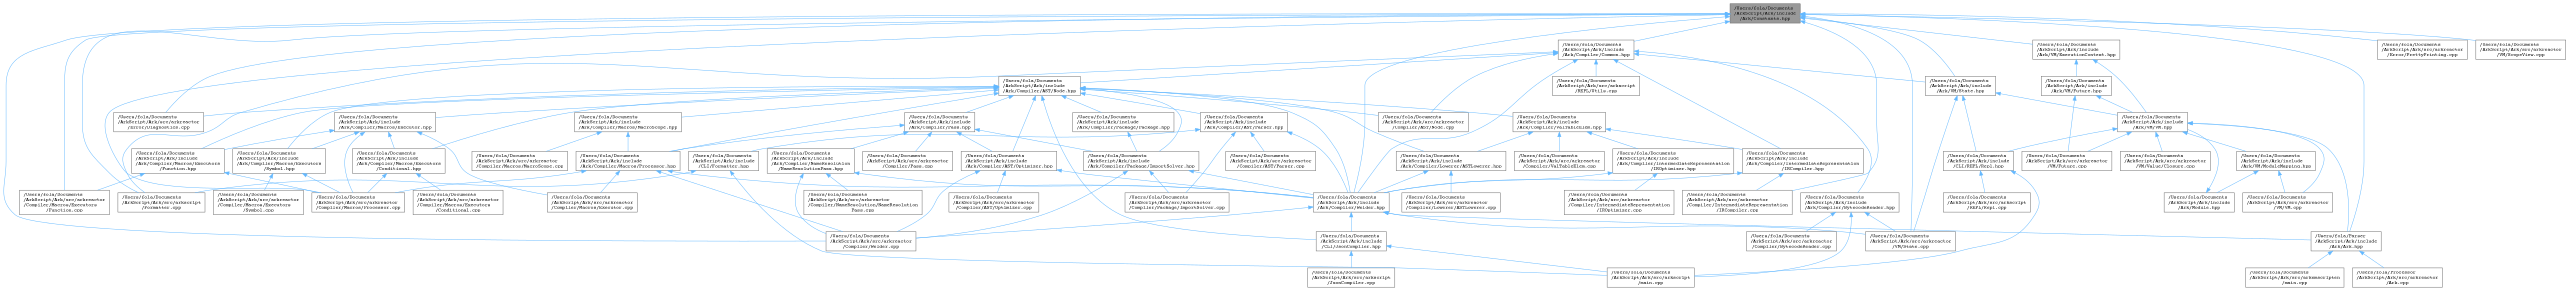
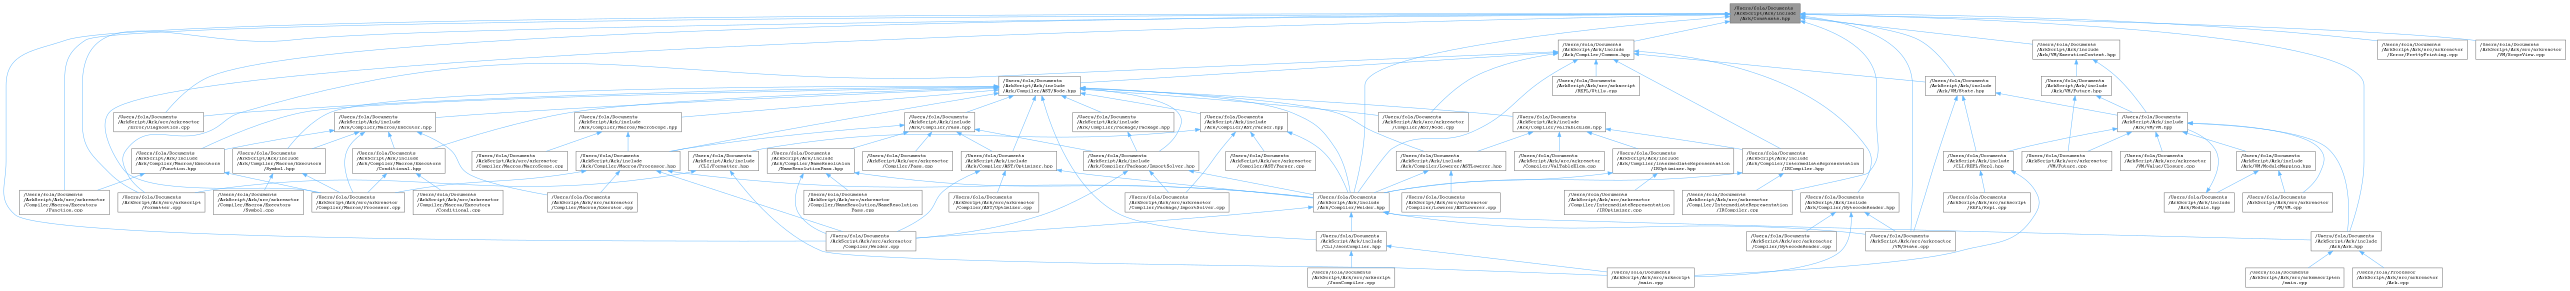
  digraph {
    fontname="Courier Prime"
    node [color=grey40 fillcolor=white fontname="Courier Prime" fontsize=10 shape=box style=filled]
    edge [color=steelblue1 dir=back fontname="Courier Prime" fontsize=10 labelfontname=Helvetica labelfontsize=10 style=solid]
    n1 [color=gray40 fillcolor=grey60 fontcolor=black height=0.2 label="/Users/fola/Documents\l/ArkScript/Ark/include\l/Ark/Constants.hpp" width=0.4]
-   n2 [height=0.2 label="/Users/fola/Parser\l/ArkScript/Ark/include\l/Ark/Ark.hpp" width=0.4]
+   n2 [height=0.2 label="/Users/fola/Documents\l/ArkScript/Ark/include\l/Ark/Ark.hpp" width=0.4]
    n3 [height=0.2 label="/Users/fola/Documents\l/ArkScript/Ark/include\l/Ark/Compiler/Common.hpp" width=0.4]
    n4 [height=0.2 label="/Users/fola/Documents\l/ArkScript/Ark/include\l/Ark/Compiler/Welder.hpp" width=0.4]
    n5 [height=0.2 label="/Users/fola/Documents\l/ArkScript/Ark/src/arkreactor\l/Compiler/Welder.cpp" width=0.4]
    n6 [height=0.2 label="/Users/fola/Documents\l/ArkScript/Ark/src/arkreactor\l/VM/State.cpp" width=0.4]
    n7 [height=0.2 label="/Users/fola/Documents\l/ArkScript/Ark/src/arkscript\l/Formatter.cpp" width=0.4]
    n8 [height=0.2 label="/Users/fola/Documents\l/ArkScript/Ark/src/arkreactor\l/Compiler/Macros/Processor.cpp" width=0.4]
    n9 [height=0.2 label="/Users/fola/Documents\l/ArkScript/Ark/src/arkreactor\l/Compiler/Macros/Executors\l/Function.cpp" width=0.4]
    n10 [height=0.2 label="/Users/fola/Documents\l/ArkScript/Ark/src/arkreactor\l/Compiler/IntermediateRepresentation\l/IRCompiler.cpp" width=0.4]
    n11 [height=0.2 label="/Users/fola/Documents\l/ArkScript/Ark/src/arkreactor\l/Error/Diagnostics.cpp" width=0.4]
    n12 [height=0.2 label="/Users/fola/Documents\l/ArkScript/Ark/include\l/Ark/VM/State.hpp" width=0.4]
    n13 [height=0.2 label="/Users/fola/Documents\l/ArkScript/Ark/include\l/Ark/VM/ExecutionContext.hpp" width=0.4]
    n14 [height=0.2 label="/Users/fola/Documents\l/ArkScript/Ark/src/arkreactor\l/Error/PrettyPrinting.cpp" width=0.4]
    n15 [height=0.2 label="/Users/fola/Documents\l/ArkScript/Ark/src/arkreactor\l/VM/ScopeView.cpp" width=0.4]
    n16 [height=0.2 label="/Users/fola/Documents\l/ArkScript/Ark/src/arkemscripten\l/main.cpp" width=0.4]
    n17 [height=0.2 label="/Users/fola/Processor\l/ArkScript/Ark/src/arkreactor\l/Ark.cpp" width=0.4]
    n18 [height=0.2 label="/Users/fola/Documents\l/ArkScript/Ark/include\l/Ark/Compiler/AST/Node.hpp" width=0.4]
    n19 [height=0.2 label="/Users/fola/Documents\l/ArkScript/Ark/include\l/Ark/Compiler/IntermediateRepresentation\l/IRCompiler.hpp" width=0.4]
    n20 [height=0.2 label="/Users/fola/Documents\l/ArkScript/Ark/src/arkreactor\l/Compiler/AST/Node.cpp" width=0.4]
    n21 [height=0.2 label="/Users/fola/Documents\l/ArkScript/Ark/include\l/Ark/Compiler/BytecodeReader.hpp" width=0.4]
    n22 [height=0.2 label="/Users/fola/Documents\l/ArkScript/Ark/src/arkscript\l/REPL/Utils.cpp" width=0.4]
    n23 [height=0.2 label="/Users/fola/Documents\l/ArkScript/Ark/include\l/CLI/JsonCompiler.hpp" width=0.4]
    n24 [height=0.2 label="/Users/fola/Documents\l/ArkScript/Ark/include\l/Ark/VM/VM.hpp" width=0.4]
    n25 [height=0.2 label="/Users/fola/Documents\l/ArkScript/Ark/include\l/CLI/REPL/Repl.hpp" width=0.4]
    n26 [height=0.2 label="/Users/fola/Documents\l/ArkScript/Ark/include\l/Ark/VM/Future.hpp" width=0.4]
    n27 [height=0.2 label="/Users/fola/Documents\l/ArkScript/Ark/include\l/Ark/Compiler/AST/Optimizer.hpp" width=0.4]
    n28 [height=0.2 label="/Users/fola/Documents\l/ArkScript/Ark/include\l/Ark/Compiler/AST/Parser.hpp" width=0.4]
    n29 [height=0.2 label="/Users/fola/Documents\l/ArkScript/Ark/include\l/Ark/Compiler/Lowerer/ASTLowerer.hpp" width=0.4]
    n30 [height=0.2 label="/Users/fola/Documents\l/ArkScript/Ark/include\l/Ark/Compiler/Macros/Executor.hpp" width=0.4]
    n31 [height=0.2 label="/Users/fola/Documents\l/ArkScript/Ark/include\l/Ark/Compiler/Macros/Executors\l/Conditional.hpp" width=0.4]
    n32 [height=0.2 label="/Users/fola/Documents\l/ArkScript/Ark/include\l/Ark/Compiler/Macros/Executors\l/Function.hpp" width=0.4]
    n33 [height=0.2 label="/Users/fola/Documents\l/ArkScript/Ark/include\l/Ark/Compiler/Macros/Executors\l/Symbol.hpp" width=0.4]
    n34 [height=0.2 label="/Users/fola/Documents\l/ArkScript/Ark/include\l/Ark/Compiler/Macros/MacroScope.hpp" width=0.4]
    n35 [height=0.2 label="/Users/fola/Documents\l/ArkScript/Ark/include\l/Ark/Compiler/Macros/Processor.hpp" width=0.4]
    n36 [height=0.2 label="/Users/fola/Documents\l/ArkScript/Ark/include\l/Ark/Compiler/Package/ImportSolver.hpp" width=0.4]
    n37 [height=0.2 label="/Users/fola/Documents\l/ArkScript/Ark/include\l/Ark/Compiler/Package/Package.hpp" width=0.4]
    n38 [height=0.2 label="/Users/fola/Documents\l/ArkScript/Ark/include\l/Ark/Compiler/Pass.hpp" width=0.4]
    n39 [height=0.2 label="/Users/fola/Documents\l/ArkScript/Ark/include\l/Ark/Compiler/ValTableElem.hpp" width=0.4]
    n40 [height=0.2 label="/Users/fola/Documents\l/ArkScript/Ark/src/arkscript\l/main.cpp" width=0.4]
    n41 [height=0.2 label="/Users/fola/Documents\l/ArkScript/Ark/src/arkreactor\l/Compiler/BytecodeReader.cpp" width=0.4]
    n42 [height=0.2 label="/Users/fola/Documents\l/ArkScript/Ark/src/arkreactor\l/Compiler/AST/Optimizer.cpp" width=0.4]
    n43 [height=0.2 label="/Users/fola/Documents\l/ArkScript/Ark/src/arkscript\l/JsonCompiler.cpp" width=0.4]
    n44 [height=0.2 label="/Users/fola/Documents\l/ArkScript/Ark/include\l/CLI/Formatter.hpp" width=0.4]
    n45 [height=0.2 label="/Users/fola/Documents\l/ArkScript/Ark/src/arkreactor\l/Compiler/AST/Parser.cpp" width=0.4]
    n46 [height=0.2 label="/Users/fola/Documents\l/ArkScript/Ark/src/arkreactor\l/Compiler/Package/ImportSolver.cpp" width=0.4]
    n47 [height=0.2 label="/Users/fola/Documents\l/ArkScript/Ark/src/arkreactor\l/Compiler/Lowerer/ASTLowerer.cpp" width=0.4]
    n48 [height=0.2 label="/Users/fola/Documents\l/ArkScript/Ark/src/arkreactor\l/Compiler/Macros/Executor.cpp" width=0.4]
    n49 [height=0.2 label="/Users/fola/Documents\l/ArkScript/Ark/src/arkreactor\l/Compiler/Macros/Executors\l/Conditional.cpp" width=0.4]
    n50 [height=0.2 label="/Users/fola/Documents\l/ArkScript/Ark/src/arkreactor\l/Compiler/Macros/Executors\l/Symbol.cpp" width=0.4]
    n51 [height=0.2 label="/Users/fola/Documents\l/ArkScript/Ark/src/arkreactor\l/Compiler/Macros/MacroScope.cpp" width=0.4]
    n52 [height=0.2 label="/Users/fola/Documents\l/ArkScript/Ark/include\l/Ark/Compiler/NameResolution\l/NameResolutionPass.hpp" width=0.4]
    n53 [height=0.2 label="/Users/fola/Documents\l/ArkScript/Ark/src/arkreactor\l/Compiler/Pass.cpp" width=0.4]
    n54 [height=0.2 label="/Users/fola/Documents\l/ArkScript/Ark/include\l/Ark/Compiler/IntermediateRepresentation\l/IROptimizer.hpp" width=0.4]
    n55 [height=0.2 label="/Users/fola/Documents\l/ArkScript/Ark/src/arkreactor\l/Compiler/ValTableElem.cpp" width=0.4]
    n56 [height=0.2 label="/Users/fola/Documents\l/ArkScript/Ark/src/arkreactor\l/Compiler/NameResolution/NameResolution\lPass.cpp" width=0.4]
    n57 [height=0.2 label="/Users/fola/Documents\l/ArkScript/Ark/src/arkreactor\l/Compiler/IntermediateRepresentation\l/IROptimizer.cpp" width=0.4]
    n58 [height=0.2 label="/Users/fola/Documents\l/ArkScript/Ark/include\l/Ark/VM/ModuleMapping.hpp" width=0.4]
    n59 [height=0.2 label="/Users/fola/Documents\l/ArkScript/Ark/src/arkreactor\l/VM/VM.cpp" width=0.4]
    n60 [height=0.2 label="/Users/fola/Documents\l/ArkScript/Ark/src/arkreactor\l/VM/Future.cpp" width=0.4]
    n61 [height=0.2 label="/Users/fola/Documents\l/ArkScript/Ark/src/arkreactor\l/VM/Value/Closure.cpp" width=0.4]
    n62 [height=0.2 label="/Users/fola/Documents\l/ArkScript/Ark/src/arkscript\l/REPL/Repl.cpp" width=0.4]
    n63 [height=0.2 label="/Users/fola/Documents\l/ArkScript/Ark/include\l/Ark/Module.hpp" width=0.4]
    n1 -> n2
    n1 -> n3
    n1 -> n4
    n1 -> n5
    n1 -> n6
    n1 -> n7
    n1 -> n8
    n1 -> n9
    n1 -> n10
    n1 -> n11
    n1 -> n12
    n1 -> n13
    n1 -> n14
    n1 -> n15
    n2 -> n16
    n2 -> n17
    n3 -> n4
    n3 -> n7
    n3 -> n12
    n3 -> n18
    n3 -> n19
    n3 -> n20
    n3 -> n21
    n3 -> n22
    n4 -> n2
    n4 -> n5
    n4 -> n6
    n4 -> n23
    n12 -> n6
    n12 -> n24
    n12 -> n25
    n13 -> n24
    n13 -> n26
    n18 -> n4
    n18 -> n11
    n18 -> n20
    n18 -> n23
    n18 -> n27
    n18 -> n28
    n18 -> n29
    n18 -> n30
    n18 -> n31
    n18 -> n32
    n18 -> n33
    n18 -> n34
    n18 -> n35
    n18 -> n36
    n18 -> n37
    n18 -> n38
    n18 -> n39
    n19 -> n4
    n19 -> n10
    n21 -> n6
    n21 -> n40
    n21 -> n41
    n23 -> n40
    n23 -> n43
    n24 -> n2
    n24 -> n25
    n24 -> n58
    n24 -> n59
    n24 -> n60
    n24 -> n61
    n25 -> n40
    n25 -> n62
    n26 -> n24
    n26 -> n60
    n27 -> n4
    n27 -> n5
    n27 -> n42
    n28 -> n4
    n28 -> n44
    n28 -> n45
    n28 -> n46
    n29 -> n4
    n29 -> n47
    n30 -> n8
    n30 -> n31
    n30 -> n32
    n30 -> n33
    n30 -> n48
    n31 -> n8
    n31 -> n49
    n32 -> n8
    n32 -> n9
    n33 -> n8
    n33 -> n50
    n34 -> n35
    n34 -> n51
    n35 -> n4
    n35 -> n5
    n35 -> n8
    n35 -> n48
    n36 -> n4
    n36 -> n5
    n36 -> n46
    n37 -> n36
    n38 -> n27
    n38 -> n35
    n38 -> n36
    n38 -> n52
    n38 -> n53
    n39 -> n19
    n39 -> n29
    n39 -> n54
    n39 -> n55
    n44 -> n7
    n44 -> n40
    n52 -> n4
    n52 -> n5
    n52 -> n56
    n54 -> n4
    n54 -> n57
    n58 -> n59
    n58 -> n63
    n63 -> n24
  }
